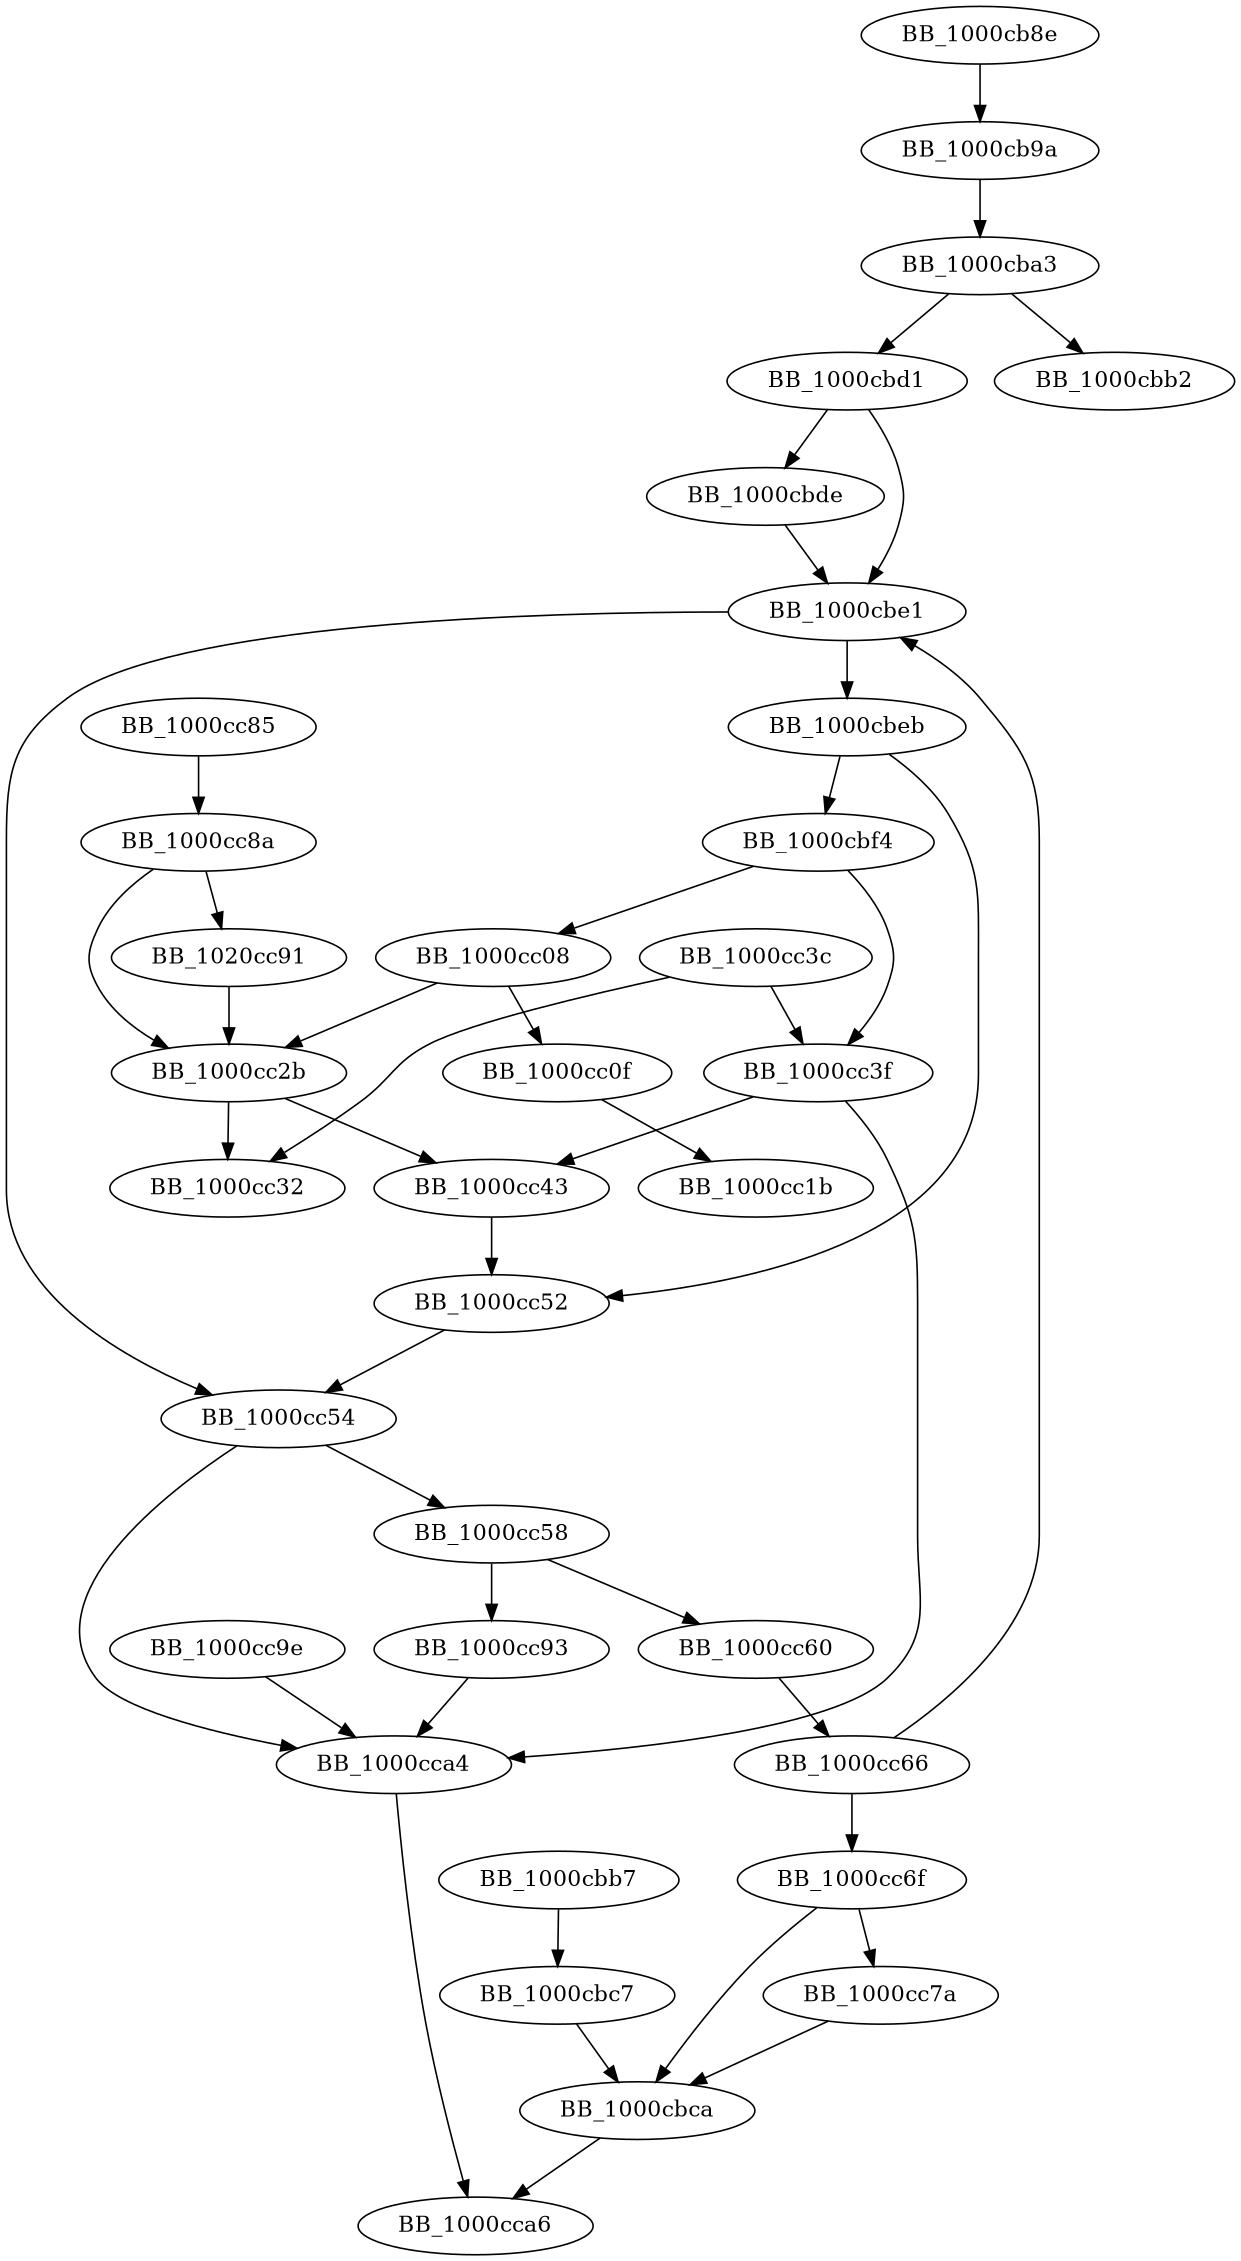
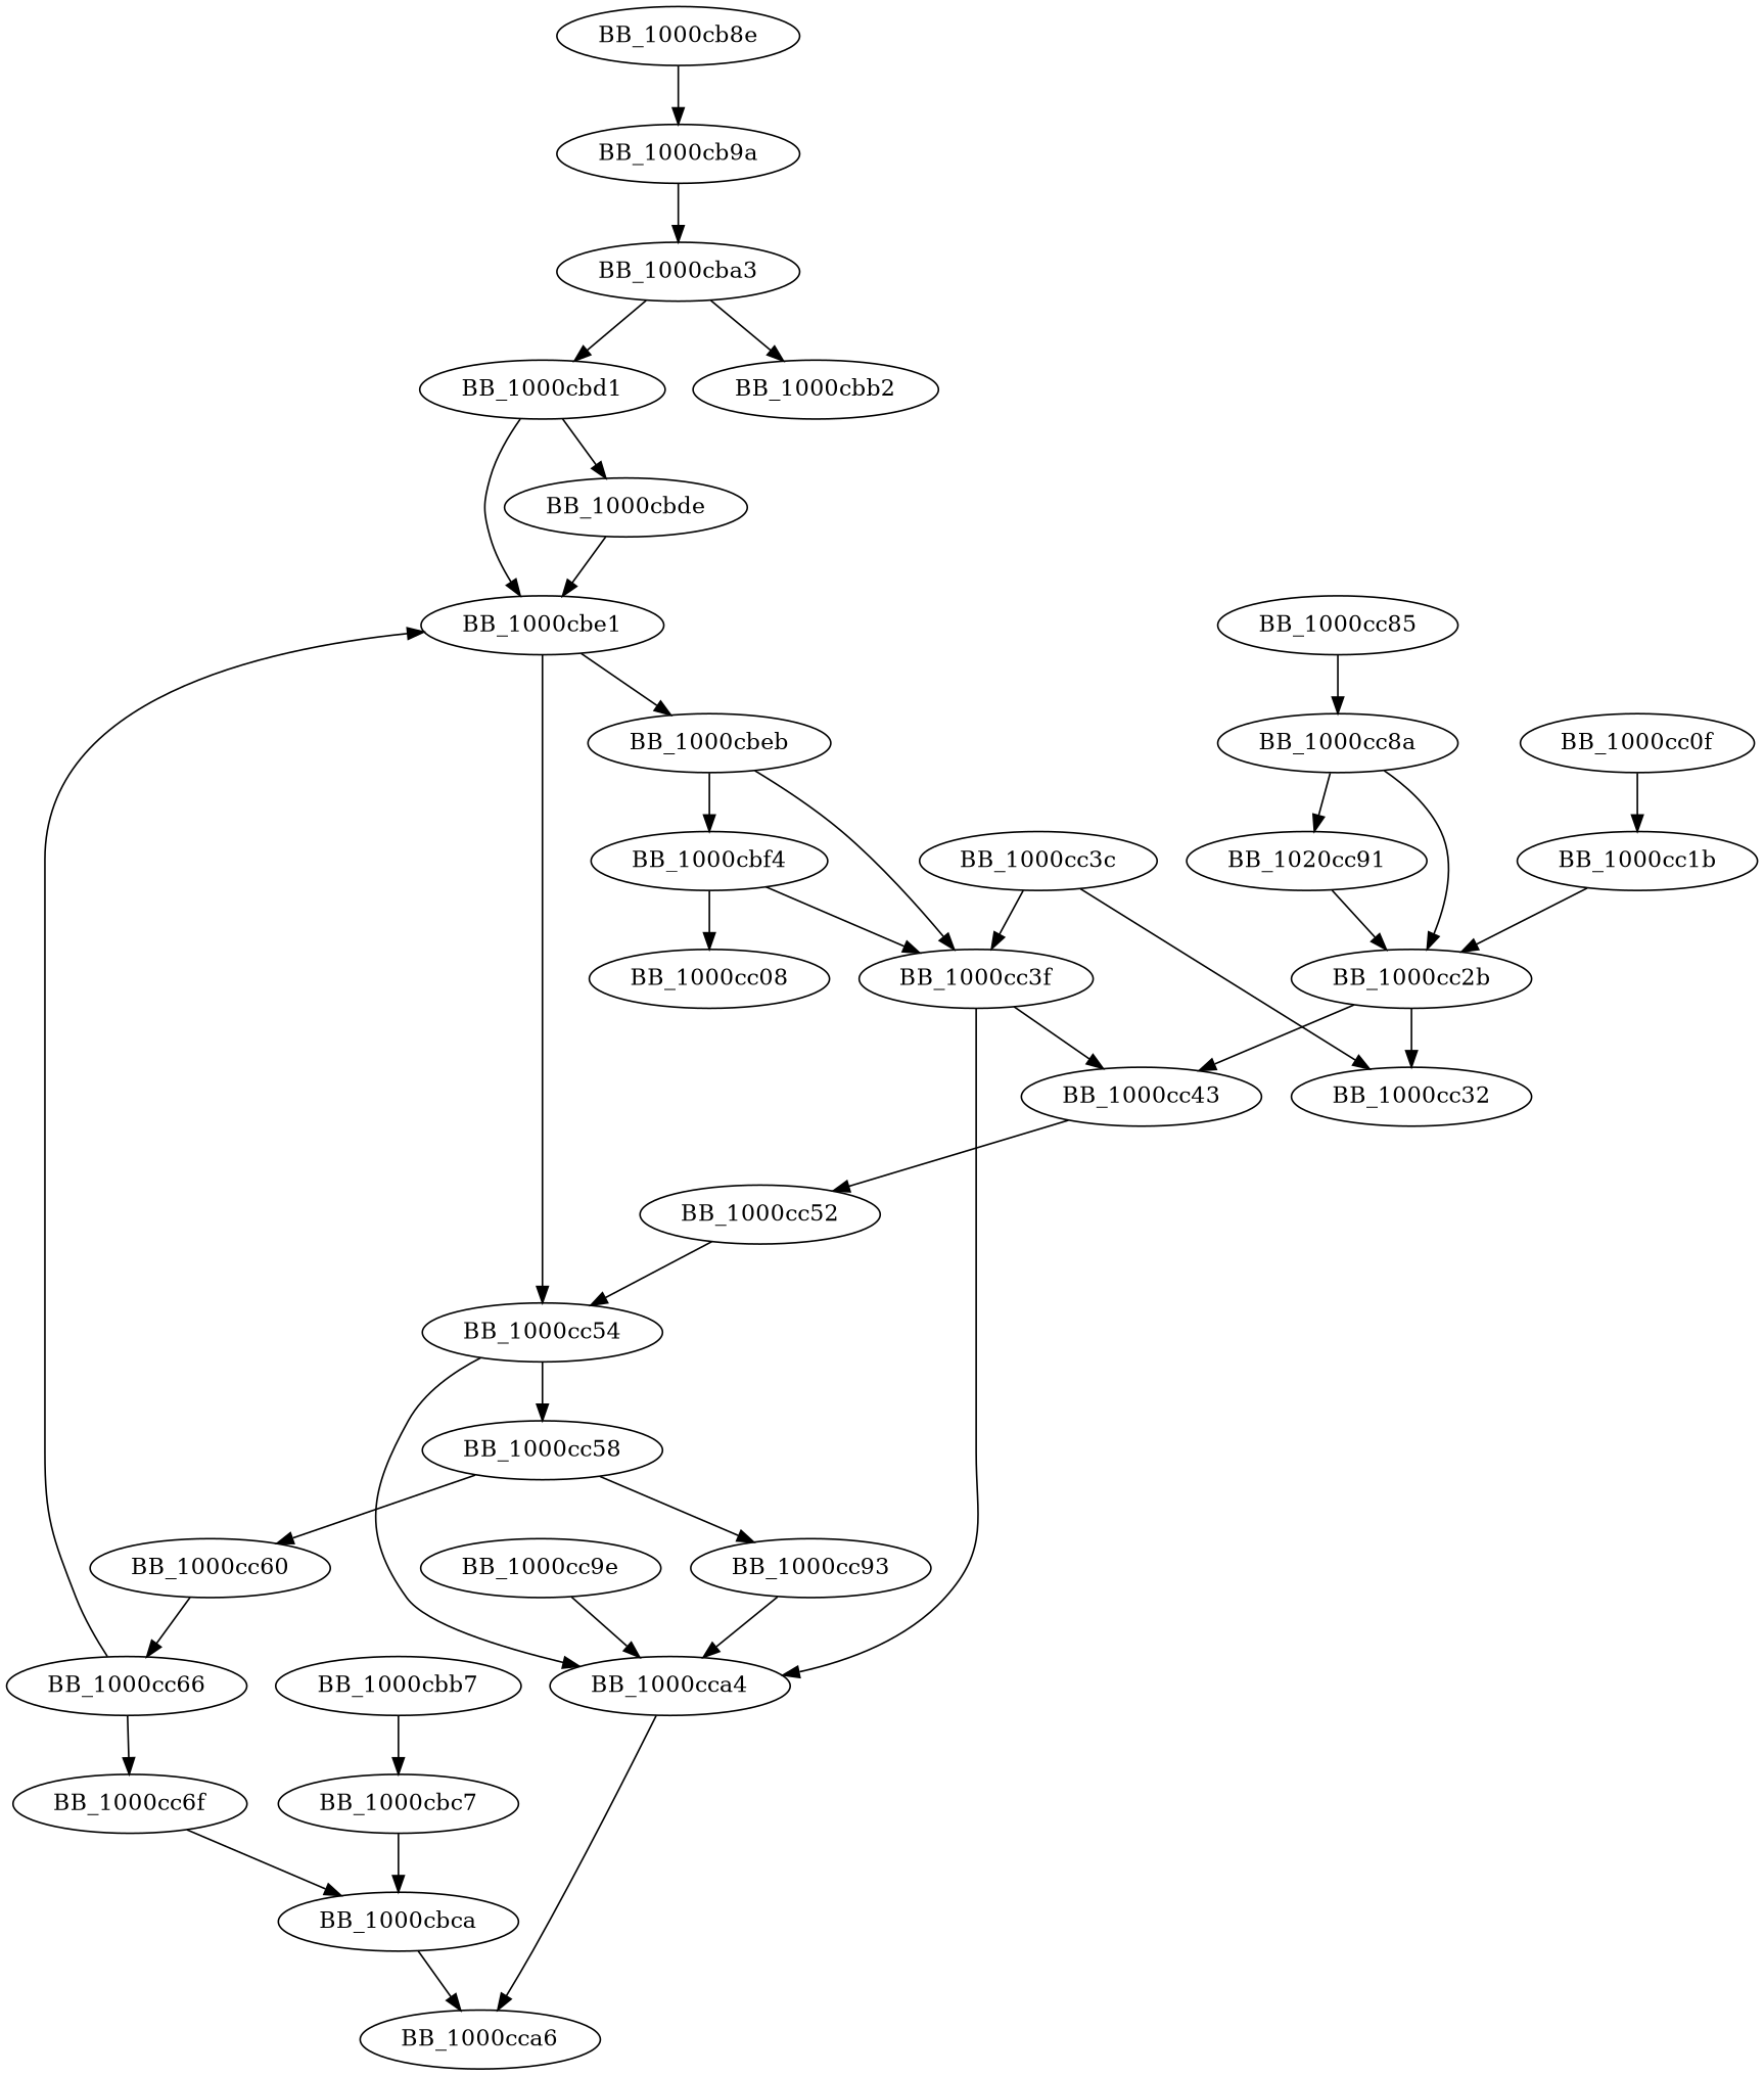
  digraph {
    BB_1000cb8e
    BB_1000cb9a
    BB_1000cba3
    BB_1000cbd1
    BB_1000cbb2
    BB_1000cbde
    BB_1000cbe1
    BB_1000cbeb
    BB_1000cc54
    BB_1000cbb7
    BB_1000cbc7
    BB_1000cbca
    BB_1000cca6
    BB_1000cbf4
    BB_1000cc3f
    BB_1000cca4
    BB_1000cc58
    BB_1000cc08
    BB_1000cc43
    BB_1000cc60
    BB_1000cc93
    BB_1000cc0f
    BB_1000cc52
    BB_1000cc1b
    BB_1000cc2b
    BB_1000cc32
    BB_1000cc8a
    n28 [label=BB_1020cc91]
    BB_1000cc3c
    BB_1000cc66
    BB_1000cc6f
-   BB_1000cc7a
    BB_1000cc85
    BB_1000cc9e
    BB_1000cb8e -> BB_1000cb9a
    BB_1000cb9a -> BB_1000cba3
    BB_1000cba3 -> BB_1000cbd1
    BB_1000cba3 -> BB_1000cbb2
    BB_1000cbd1 -> BB_1000cbde
    BB_1000cbd1 -> BB_1000cbe1
    BB_1000cbde -> BB_1000cbe1
    BB_1000cbe1 -> BB_1000cbeb
    BB_1000cbe1 -> BB_1000cc54
    BB_1000cbeb -> BB_1000cbf4
-   BB_1000cbeb -> BB_1000cc52
+   BB_1000cbeb -> BB_1000cc3f
    BB_1000cc54 -> BB_1000cca4
    BB_1000cc54 -> BB_1000cc58
    BB_1000cbb7 -> BB_1000cbc7
    BB_1000cbc7 -> BB_1000cbca
    BB_1000cbca -> BB_1000cca6
    BB_1000cbf4 -> BB_1000cc3f
    BB_1000cbf4 -> BB_1000cc08
    BB_1000cc3f -> BB_1000cca4
    BB_1000cc3f -> BB_1000cc43
    BB_1000cca4 -> BB_1000cca6
    BB_1000cc58 -> BB_1000cc60
    BB_1000cc58 -> BB_1000cc93
-   BB_1000cc08 -> BB_1000cc0f
    BB_1000cc43 -> BB_1000cc52
    BB_1000cc60 -> BB_1000cc66
    BB_1000cc93 -> BB_1000cca4
    BB_1000cc0f -> BB_1000cc1b
    BB_1000cc52 -> BB_1000cc54
-   BB_1000cc08 -> BB_1000cc2b
+   BB_1000cc1b -> BB_1000cc2b
    BB_1000cc2b -> BB_1000cc43
    BB_1000cc2b -> BB_1000cc32
    BB_1000cc8a -> BB_1000cc2b
    BB_1000cc8a -> n28
    n28 -> BB_1000cc2b
    BB_1000cc3c -> BB_1000cc3f
    BB_1000cc3c -> BB_1000cc32
    BB_1000cc66 -> BB_1000cbe1
    BB_1000cc66 -> BB_1000cc6f
    BB_1000cc6f -> BB_1000cbca
-   BB_1000cc6f -> BB_1000cc7a
-   BB_1000cc7a -> BB_1000cbca
    BB_1000cc85 -> BB_1000cc8a
    BB_1000cc9e -> BB_1000cca4
  }
